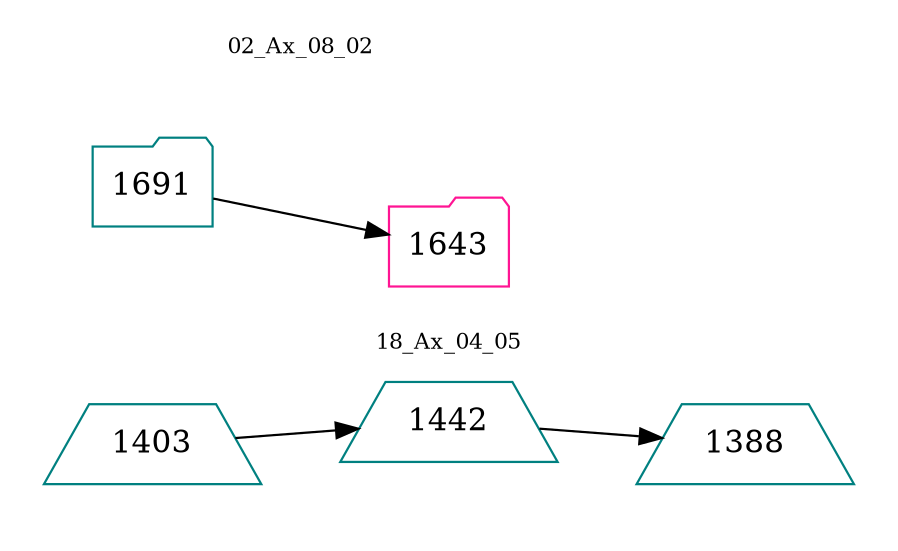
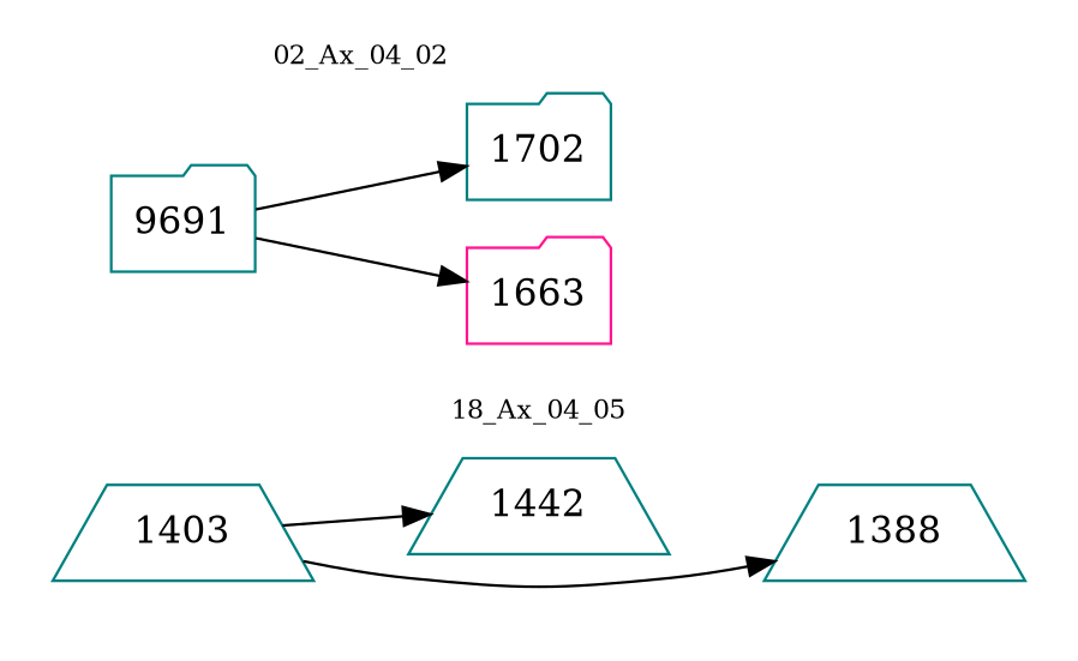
  digraph {
    rankdir=LR
    node [color=teal shape=trapezium]
    edge [color=black]
    n1 [label=1403]
    n2 [label=1388]
    n3 [label=1442]
-   n4 [label=1691 shape=folder]
-   n5 [color=deeppink label=1643 shape=folder]
+   n4 [label=9691 shape=folder]
+   n5 [color=deeppink label=1663 shape=folder]
+   n6 [label=1702 shape=folder]
    subgraph cluster_1 {
      color=white
      fontsize=10
      label="18_Ax_04_05"
      n1
      n2
      n3
    }
    subgraph cluster_2 {
      color=white
      fontsize=10
-     label="02_Ax_08_02"
+     label="02_Ax_04_02"
      n4
      n5
+     n6
    }
-   n3 -> n2
+   n1 -> n2
    n1 -> n3
    n4 -> n5
+   n4 -> n6
  }
